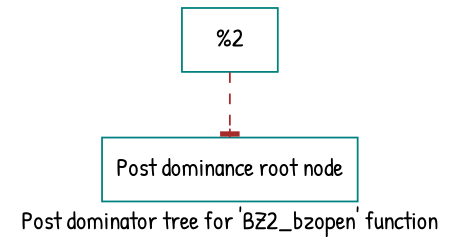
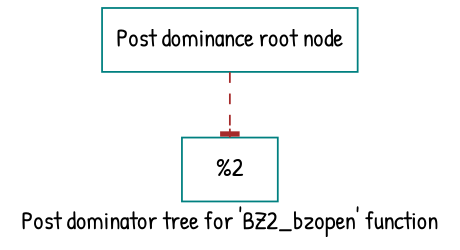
  digraph {
    label="Post dominator tree for 'BZ2_bzopen' function"
    fontname="Patrick Hand"
    node [shape=record color=teal fontname="Patrick Hand"]
    n1 [label="{Post dominance root node}"]
    n2 [label="{%2}"]
-   n2 -> n1 [color=brown style=dashed arrowhead=tee fontname="Patrick Hand"]
+   n1 -> n2 [color=brown style=dashed arrowhead=tee fontname="Patrick Hand"]
  }
